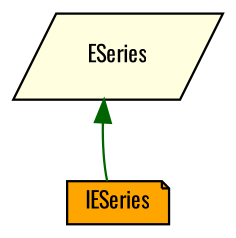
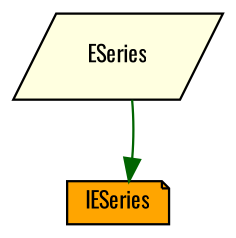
  digraph {
    fontname=Oswald
    node [color=black fontname=Oswald fontsize=10 style=filled]
    n1 [fillcolor=lightyellow fontcolor=black height=0.2 label=ESeries shape=parallelogram width=0.4]
    n2 [fillcolor=orange height=0.2 label=IESeries shape=note width=0.4]
-   n1 -> n2 [color=darkgreen dir=back fontname=Oswald fontsize=10 labelfontname=Helvetica labelfontsize=10 style=solid]
+   n2 -> n1 [color=darkgreen dir=back fontname=Oswald fontsize=10 labelfontname=Helvetica labelfontsize=10 style=solid]
  }
